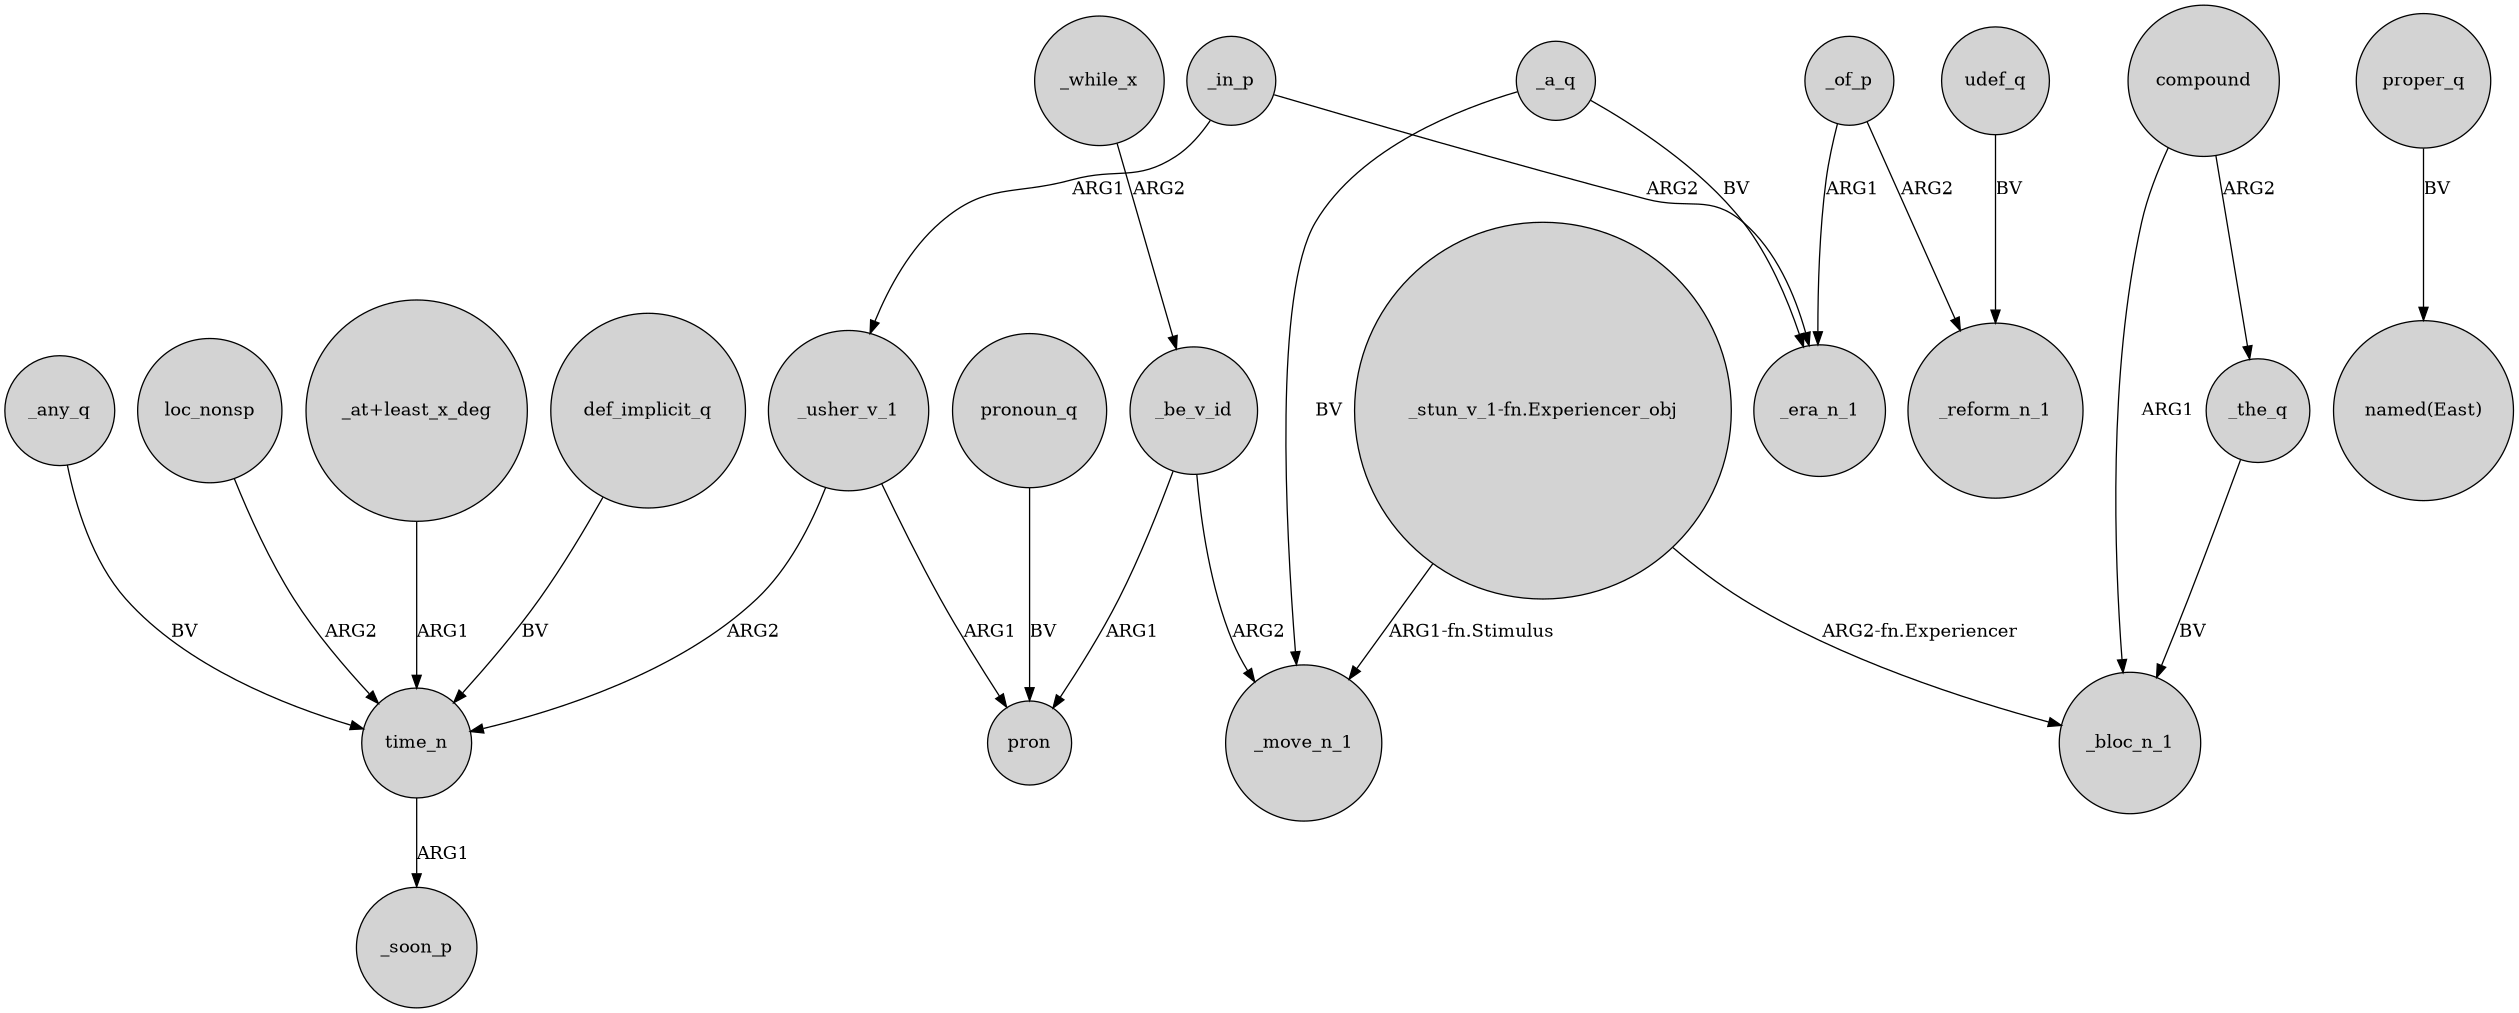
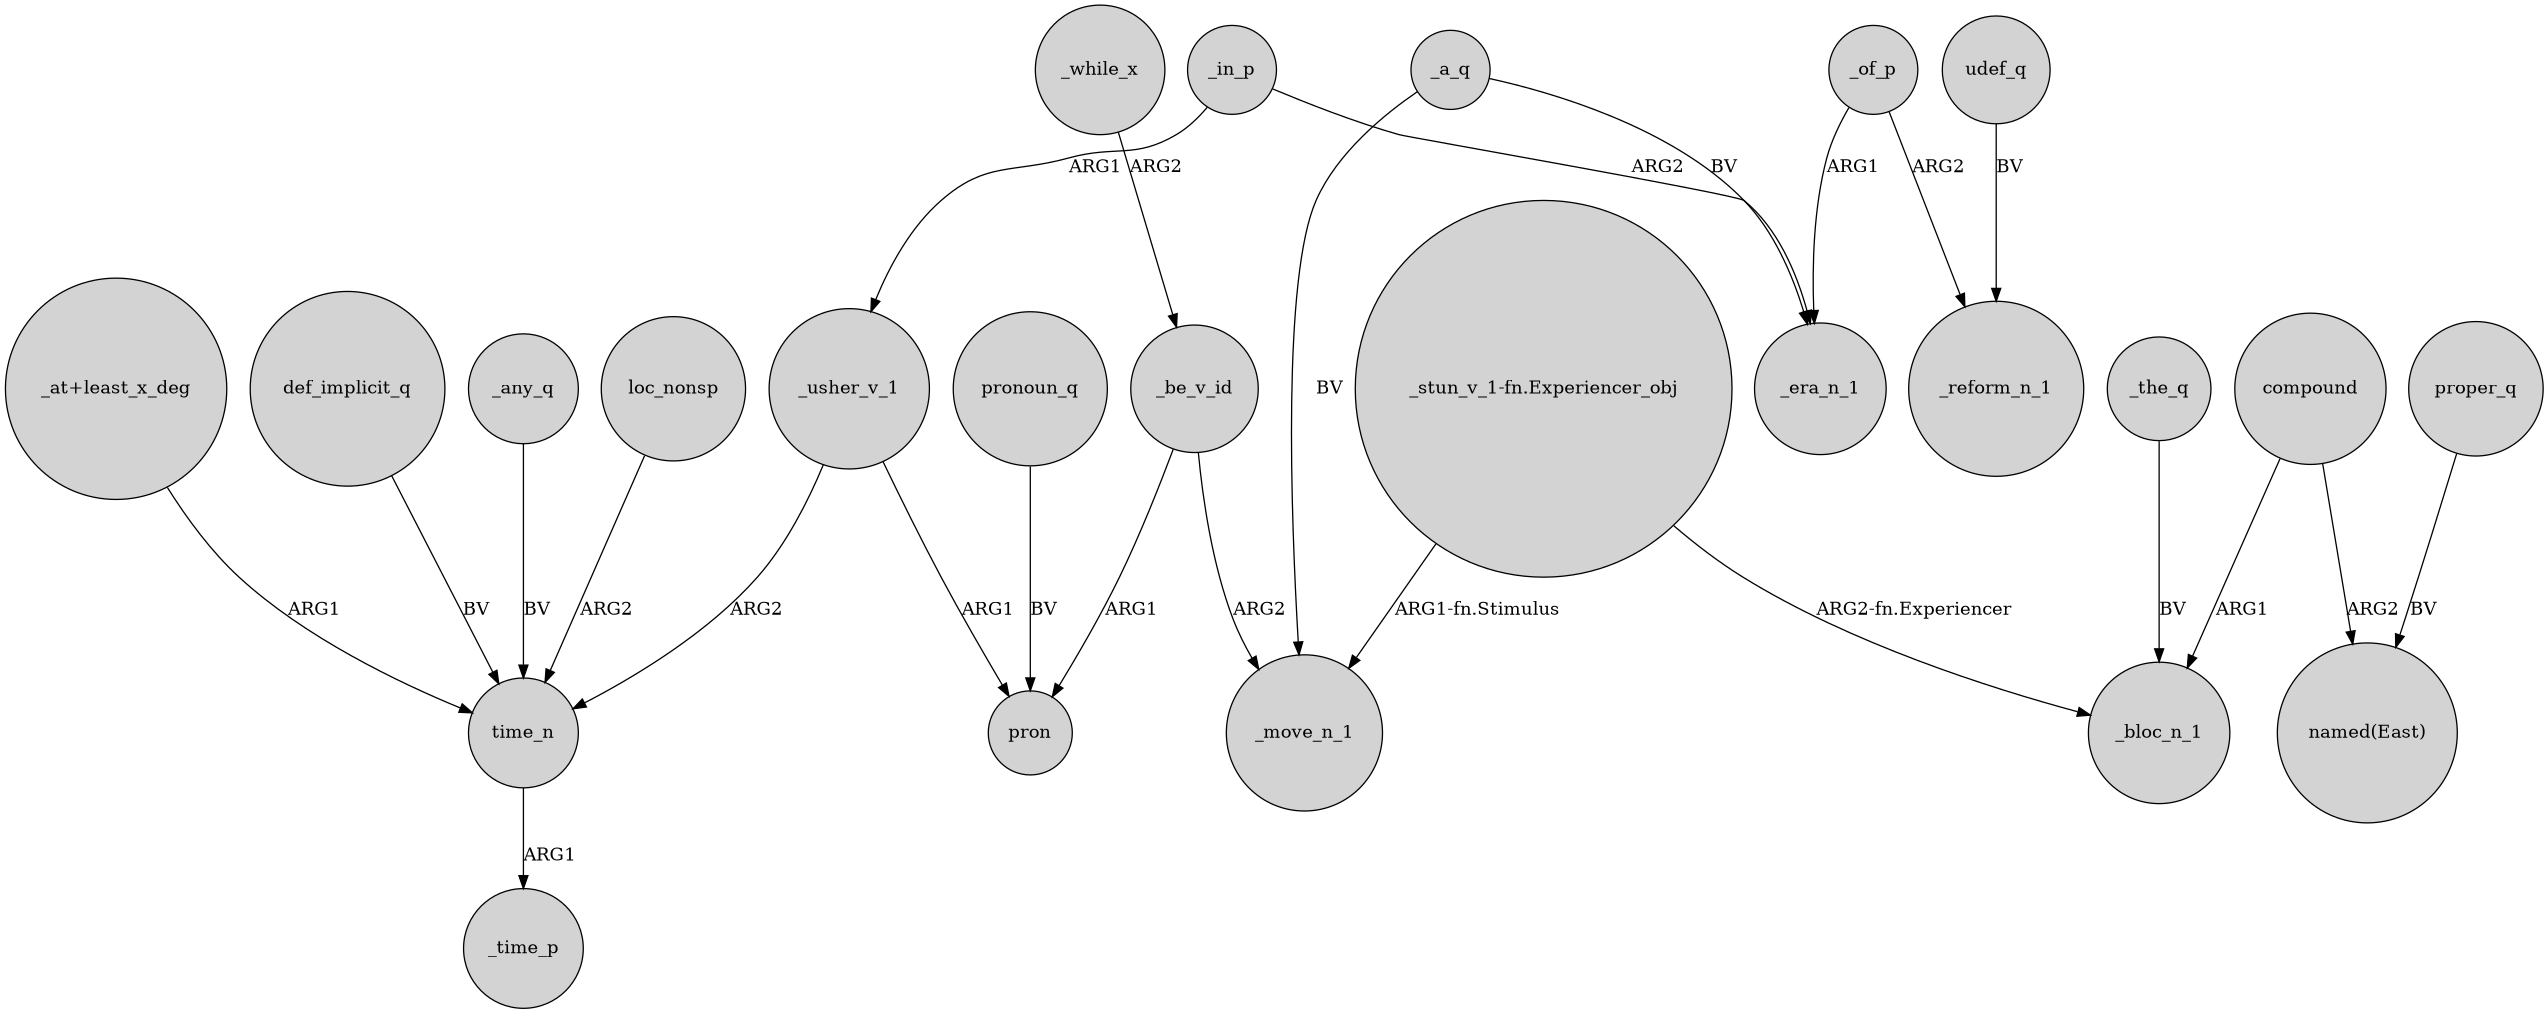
  digraph {
    node [shape=circle style=filled]
    "_at+least_x_deg"
    time_n
-   _soon_p
+   _soon_p [label=_time_p]
    _be_v_id
    _move_n_1
    pron
    _in_p
    _usher_v_1
    _era_n_1
    def_implicit_q
    _while_x
    _the_q
    _bloc_n_1
    _any_q
    _of_p
    _reform_n_1
    loc_nonsp
    _a_q
    udef_q
    pronoun_q
    compound
    "named(East)"
    "_stun_v_1-fn.Experiencer_obj"
    proper_q
    "_at+least_x_deg" -> time_n [label=ARG1]
    time_n -> _soon_p [label=ARG1]
    _be_v_id -> _move_n_1 [label=ARG2]
    _be_v_id -> pron [label=ARG1]
    _in_p -> _usher_v_1 [label=ARG1]
    _in_p -> _era_n_1 [label=ARG2]
    _usher_v_1 -> time_n [label=ARG2]
    _usher_v_1 -> pron [label=ARG1]
    def_implicit_q -> time_n [label=BV]
    _while_x -> _be_v_id [label=ARG2]
    _the_q -> _bloc_n_1 [label=BV]
    _any_q -> time_n [label=BV]
    _of_p -> _era_n_1 [label=ARG1]
    _of_p -> _reform_n_1 [label=ARG2]
    loc_nonsp -> time_n [label=ARG2]
    _a_q -> _move_n_1 [label=BV]
    _a_q -> _era_n_1 [label=BV]
    udef_q -> _reform_n_1 [label=BV]
    pronoun_q -> pron [label=BV]
    compound -> _bloc_n_1 [label=ARG1]
-   compound -> _the_q [label=ARG2]
+   compound -> "named(East)" [label=ARG2]
    "_stun_v_1-fn.Experiencer_obj" -> _move_n_1 [label="ARG1-fn.Stimulus"]
    "_stun_v_1-fn.Experiencer_obj" -> _bloc_n_1 [label="ARG2-fn.Experiencer"]
    proper_q -> "named(East)" [label=BV]
  }
